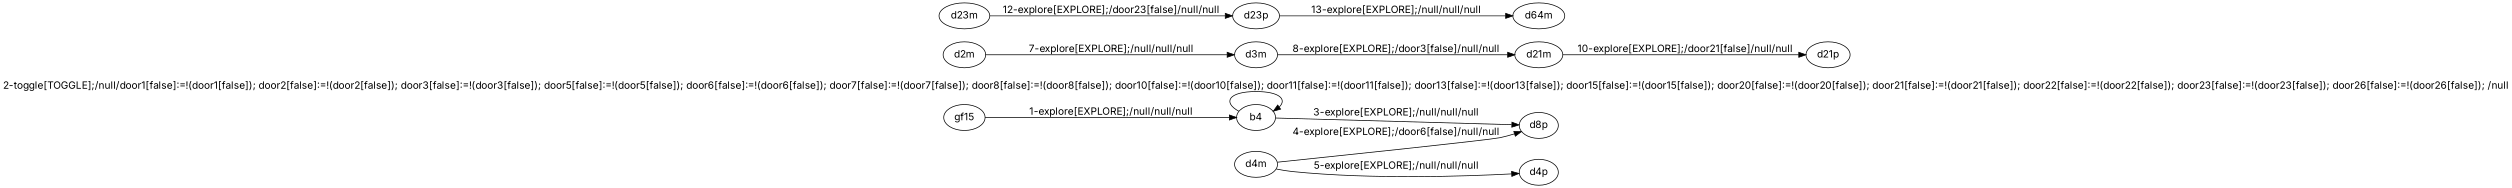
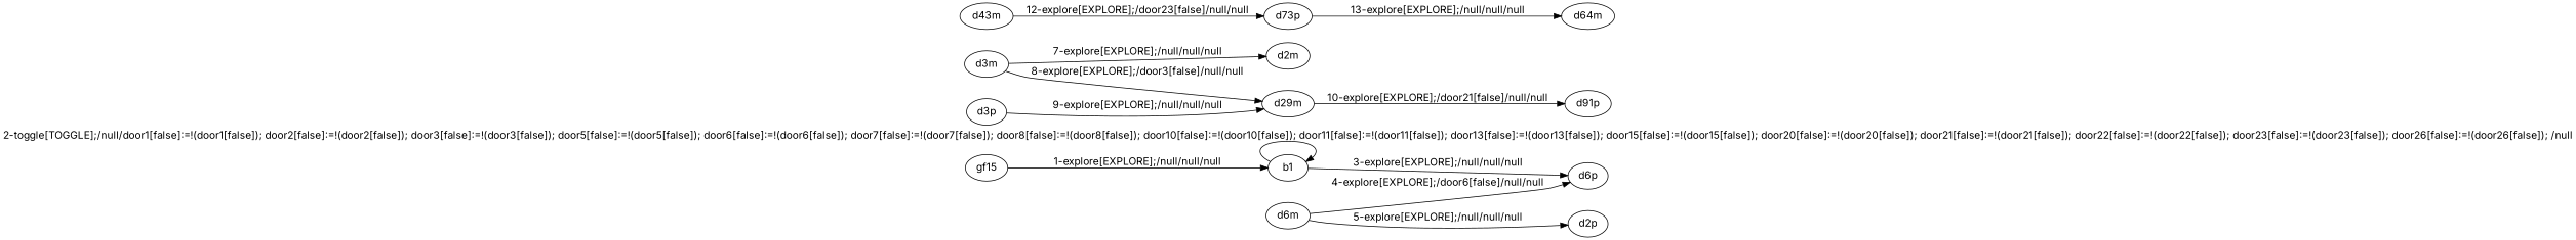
  digraph {
    fontname=Inter
    rankdir=LR
    node [fontname=Inter]
    edge [fontname=Inter]
    n1 [label=gf15]
-   b1 [label=b4]
-   d6p [label=d8p]
-   d6m [label=d4m]
-   d2p [label=d4p]
+   b1
+   d6p
+   d6m
+   d2p
    d2m
    d3m
-   d21m
-   d21p
-   d23m
-   d23p
+   d21m [label=d29m]
+   d3p
+   d21p [label=d91p]
+   d23m [label=d43m]
+   d23p [label=d73p]
    n13 [label=d64m]
    n1 -> b1 [label="1-explore[EXPLORE];/null/null/null"]
    b1 -> b1 [label="2-toggle[TOGGLE];/null/door1[false]:=!(door1[false]); door2[false]:=!(door2[false]); door3[false]:=!(door3[false]); door5[false]:=!(door5[false]); door6[false]:=!(door6[false]); door7[false]:=!(door7[false]); door8[false]:=!(door8[false]); door10[false]:=!(door10[false]); door11[false]:=!(door11[false]); door13[false]:=!(door13[false]); door15[false]:=!(door15[false]); door20[false]:=!(door20[false]); door21[false]:=!(door21[false]); door22[false]:=!(door22[false]); door23[false]:=!(door23[false]); door26[false]:=!(door26[false]); /null"]
    b1 -> d6p [label="3-explore[EXPLORE];/null/null/null"]
    d6m -> d6p [label="4-explore[EXPLORE];/door6[false]/null/null"]
    d6m -> d2p [label="5-explore[EXPLORE];/null/null/null"]
-   d2m -> d3m [label="7-explore[EXPLORE];/null/null/null"]
+   d3m -> d2m [label="7-explore[EXPLORE];/null/null/null"]
    d3m -> d21m [label="8-explore[EXPLORE];/door3[false]/null/null"]
    d21m -> d21p [label="10-explore[EXPLORE];/door21[false]/null/null"]
+   d3p -> d21m [label="9-explore[EXPLORE];/null/null/null"]
    d23m -> d23p [label="12-explore[EXPLORE];/door23[false]/null/null"]
    d23p -> n13 [label="13-explore[EXPLORE];/null/null/null"]
  }
